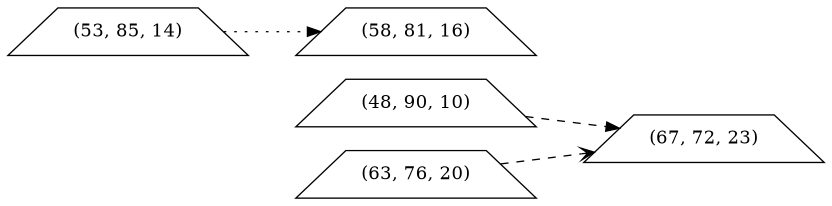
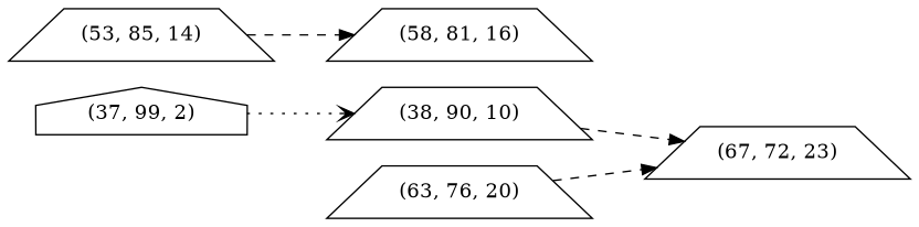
  digraph {
    rankdir=LR
    node [shape=trapezium]
    edge [arrowhead=vee style=dotted]
-   "(48, 90, 10)"
+   "(37, 99, 2)" [shape=house]
+   "(48, 90, 10)" [label="(38, 90, 10)"]
    "(67, 72, 23)"
    "(53, 85, 14)"
    "(58, 81, 16)"
    "(63, 76, 20)"
+   "(37, 99, 2)" -> "(48, 90, 10)"
    "(48, 90, 10)" -> "(67, 72, 23)" [arrowhead=normal style=dashed]
-   "(53, 85, 14)" -> "(58, 81, 16)" [arrowhead=normal]
-   "(63, 76, 20)" -> "(67, 72, 23)" [style=dashed]
+   "(53, 85, 14)" -> "(58, 81, 16)" [arrowhead=normal style=dashed]
+   "(63, 76, 20)" -> "(67, 72, 23)" [arrowhead=normal style=dashed]
  }
